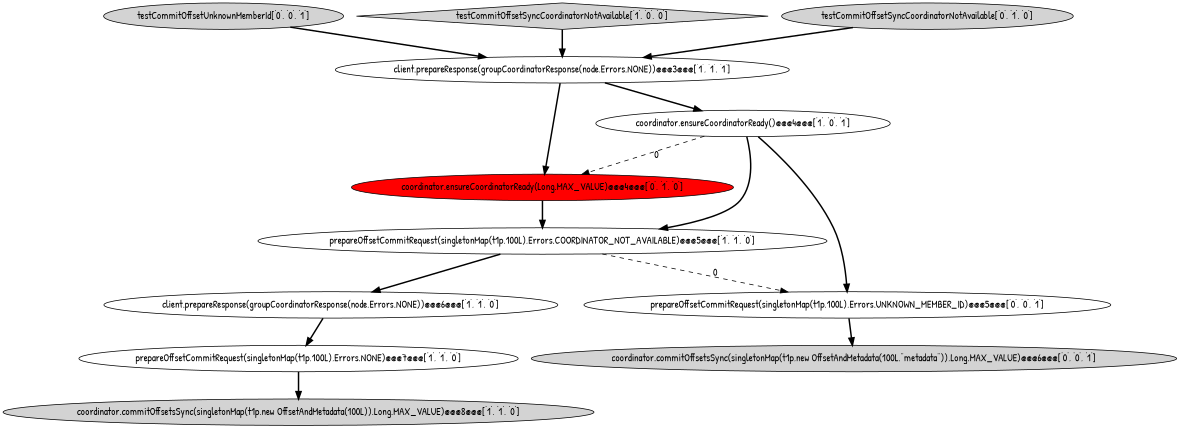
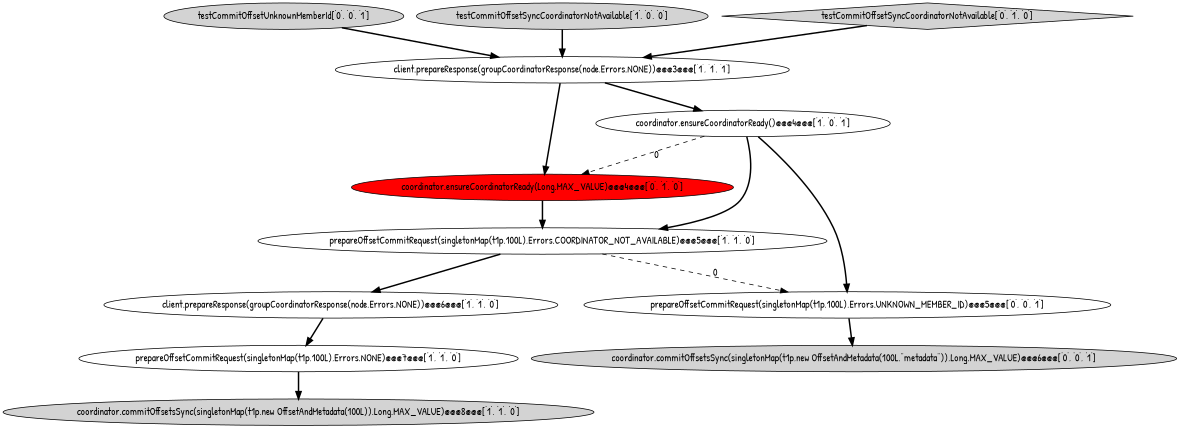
  digraph {
    fontname="Patrick Hand"
    node [fillcolor=white fontname="Patrick Hand" shape=ellipse style=filled]
    edge [fontname="Patrick Hand" style=bold]
    n1 [label="client.prepareResponse(groupCoordinatorResponse(node,Errors.NONE))@@@6@@@['1', '1', '0']"]
    n2 [label="prepareOffsetCommitRequest(singletonMap(t1p,100L),Errors.NONE)@@@7@@@['1', '1', '0']"]
    n3 [fillcolor=lightgray label="coordinator.commitOffsetsSync(singletonMap(t1p,new OffsetAndMetadata(100L)),Long.MAX_VALUE)@@@8@@@['1', '1', '0']"]
    n4 [label="prepareOffsetCommitRequest(singletonMap(t1p,100L),Errors.UNKNOWN_MEMBER_ID)@@@5@@@['0', '0', '1']"]
    n5 [fillcolor=lightgray label="coordinator.commitOffsetsSync(singletonMap(t1p,new OffsetAndMetadata(100L,\"metadata\")),Long.MAX_VALUE)@@@6@@@['0', '0', '1']"]
    n6 [label="coordinator.ensureCoordinatorReady()@@@4@@@['1', '0', '1']"]
    n7 [fillcolor=red label="coordinator.ensureCoordinatorReady(Long.MAX_VALUE)@@@4@@@['0', '1', '0']"]
    n8 [label="prepareOffsetCommitRequest(singletonMap(t1p,100L),Errors.COORDINATOR_NOT_AVAILABLE)@@@5@@@['1', '1', '0']"]
    n9 [label="client.prepareResponse(groupCoordinatorResponse(node,Errors.NONE))@@@3@@@['1', '1', '1']"]
    n10 [fillcolor=lightgray label="testCommitOffsetUnknownMemberId['0', '0', '1']"]
-   n11 [fillcolor=lightgray label="testCommitOffsetSyncCoordinatorNotAvailable['1', '0', '0']" shape=diamond]
-   n12 [fillcolor=lightgray label="testCommitOffsetSyncCoordinatorNotAvailable['0', '1', '0']"]
+   n11 [fillcolor=lightgray label="testCommitOffsetSyncCoordinatorNotAvailable['1', '0', '0']"]
+   n12 [fillcolor=lightgray label="testCommitOffsetSyncCoordinatorNotAvailable['0', '1', '0']" shape=diamond]
    n1 -> n2
    n2 -> n3
    n4 -> n5
    n6 -> n4
    n6 -> n7 [label=0 style=dashed]
    n6 -> n8
    n7 -> n8
    n8 -> n1
    n8 -> n4 [label=0 style=dashed]
    n9 -> n6
    n9 -> n7
    n10 -> n9
    n11 -> n9
    n12 -> n9
  }
